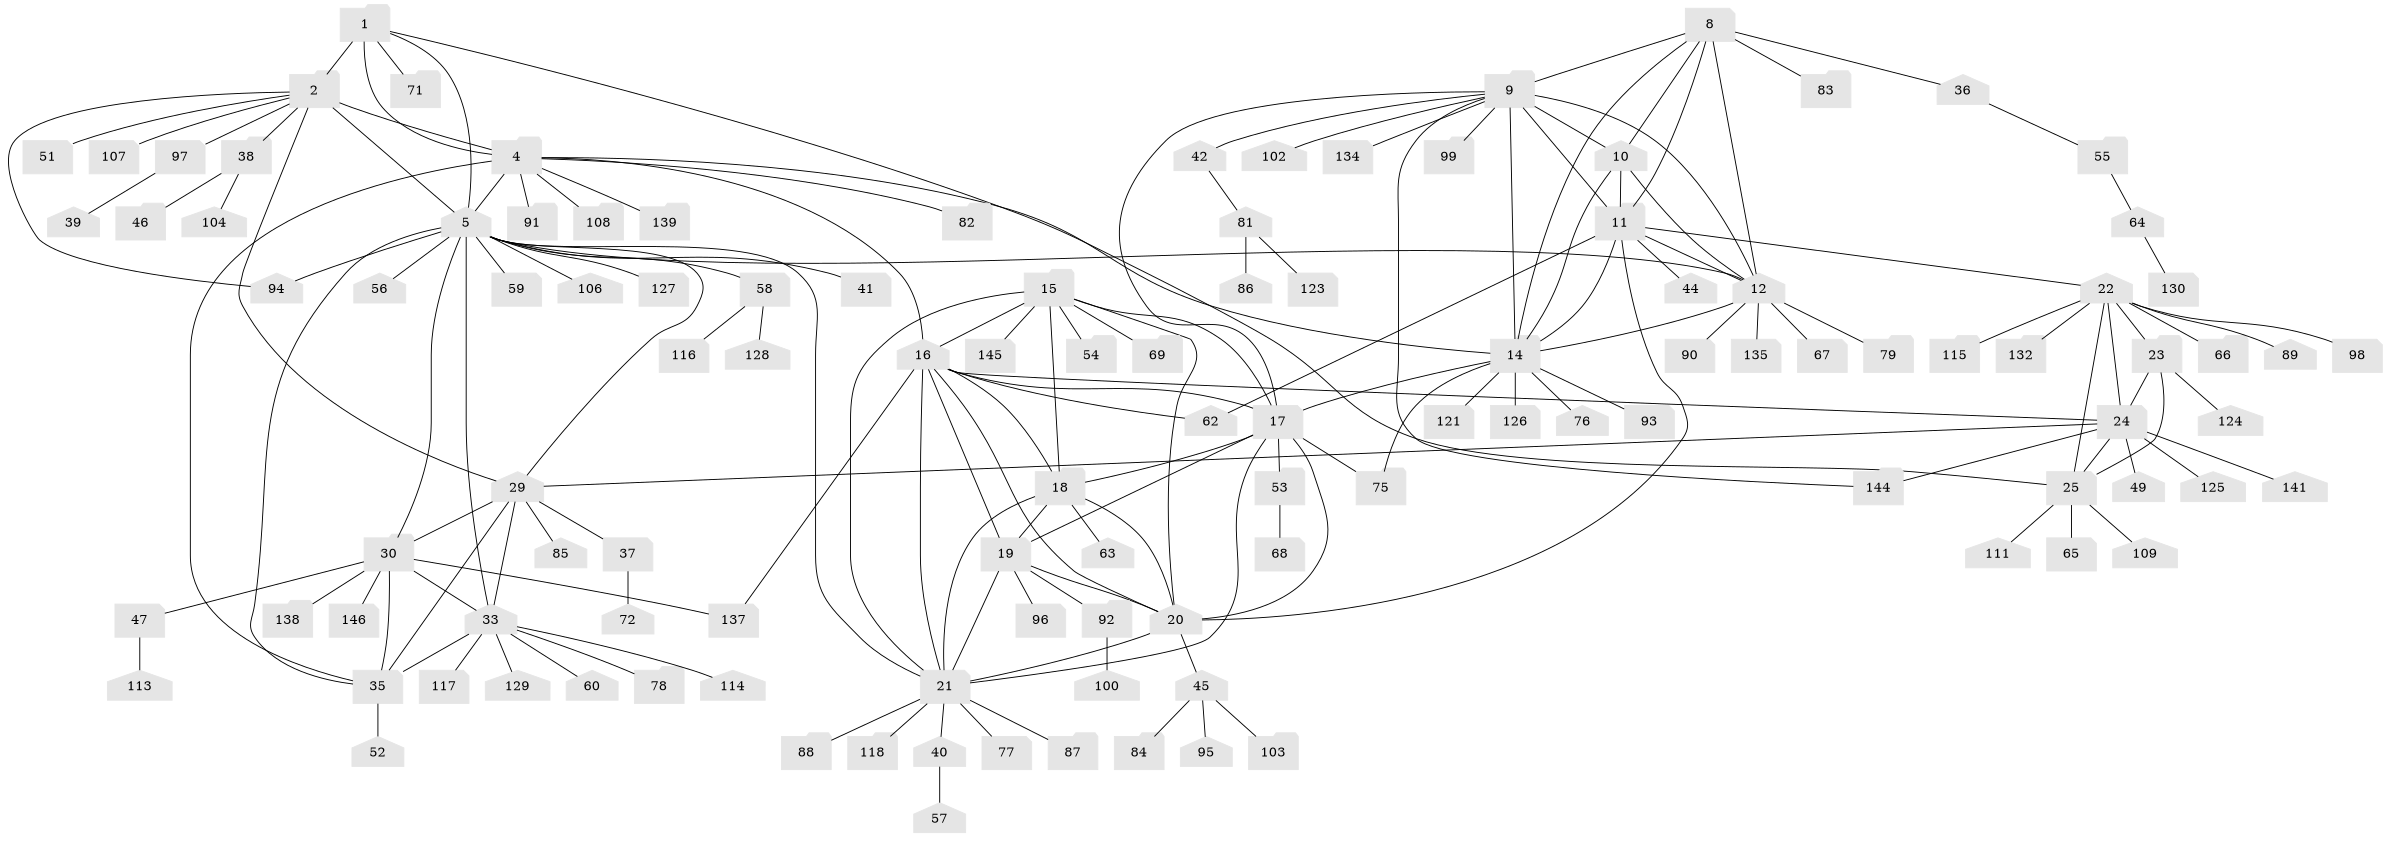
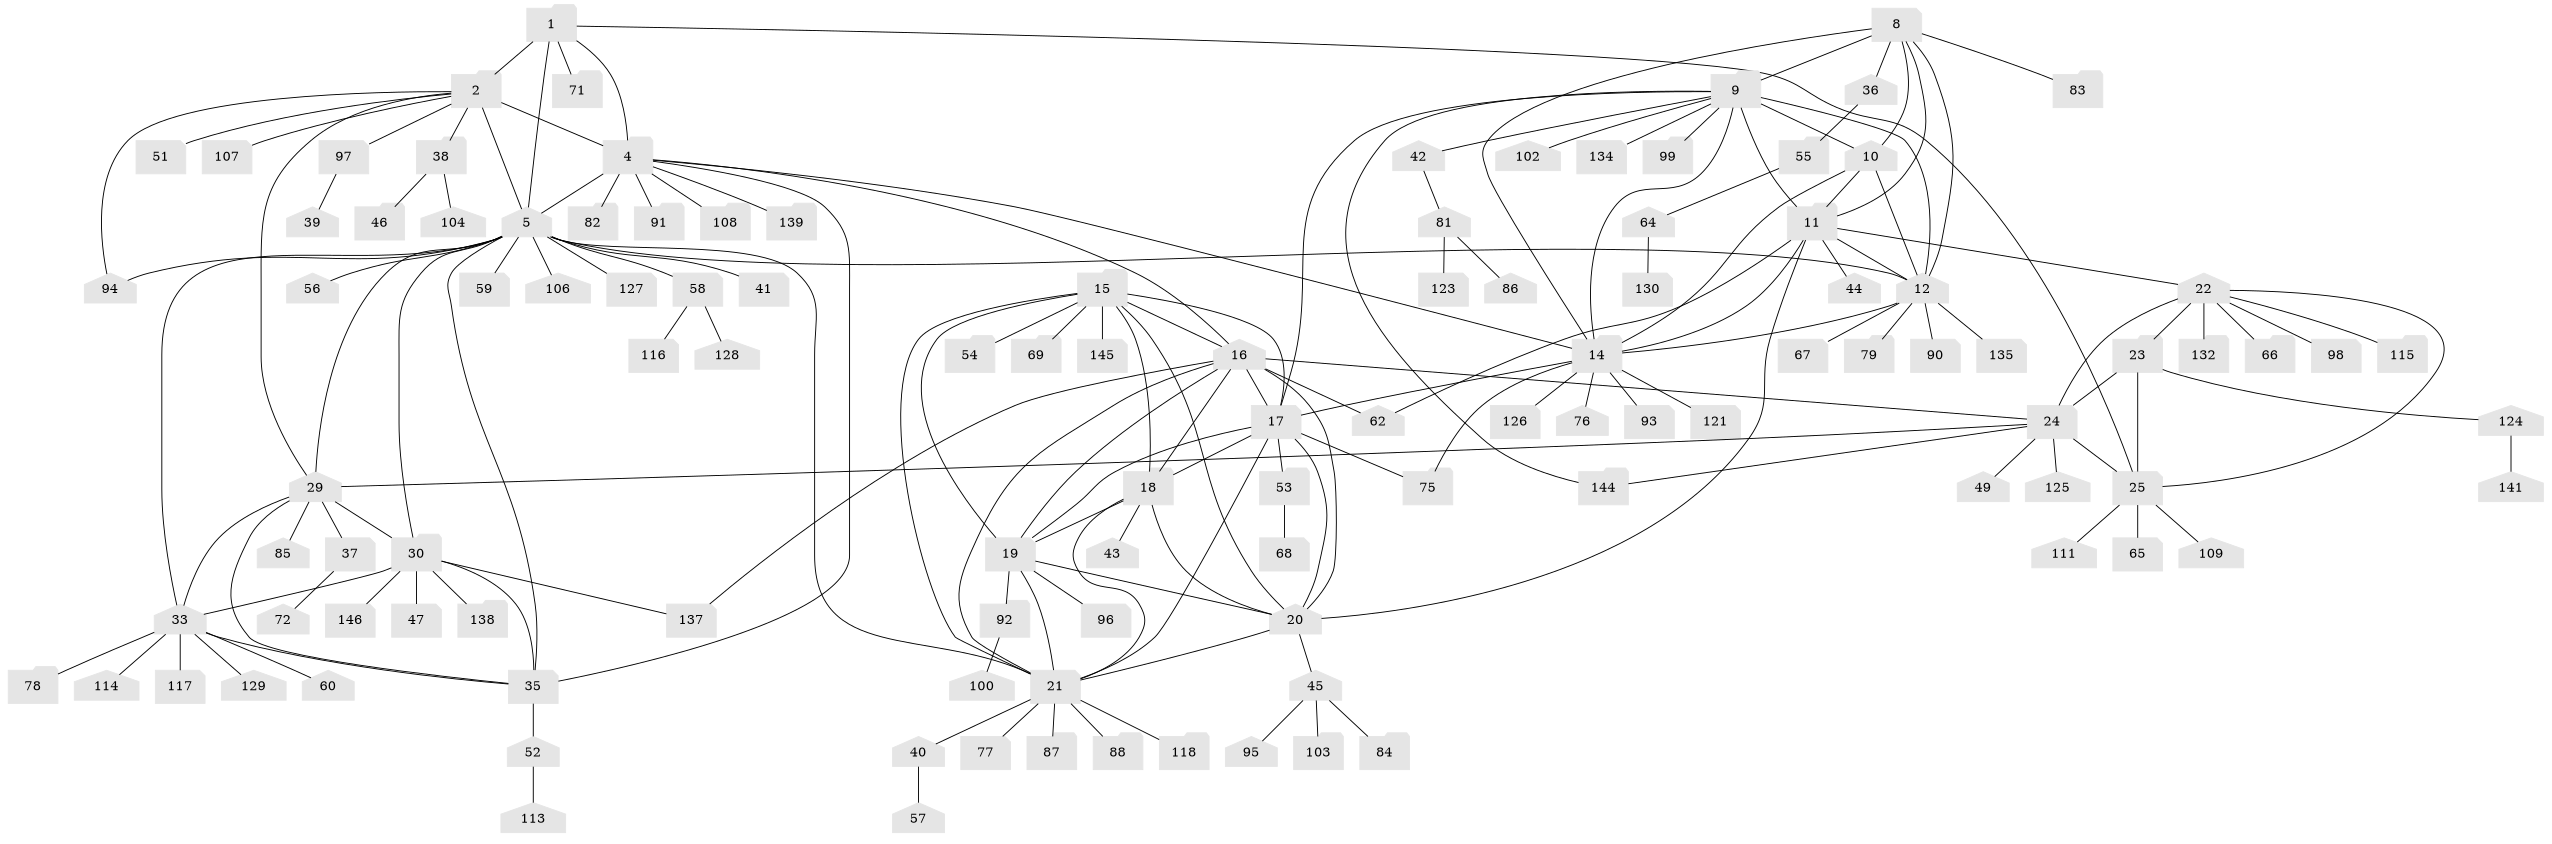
  graph {
    node [color=gray90 shape=house style=filled]
    1 [shape=folder super="+3"]
    2 [shape=folder super="+6"]
    4 [shape=folder super="+7"]
    5 [super="+31"]
    25 [shape=note super="+28"]
    71 [shape=folder]
    29 [super="+48"]
    38 [shape=folder]
    51 [shape=note]
    94
    97 [shape=note]
    107 [shape=note]
    14 [shape=folder super="+61"]
    16 [super="+142"]
    35 [shape=note super="+133"]
    82 [shape=folder]
    91 [shape=folder]
    108 [shape=folder]
    139 [shape=folder]
    12 [super="+70"]
    21 [shape=note super="+73"]
    30 [shape=folder super="+32"]
    33 [super="+34"]
    41 [shape=note super="+80"]
    56
    58 [shape=note]
    59 [shape=note super="+135"]
    106
    127 [shape=note]
    65 [shape=note]
    109
    111
    37 [shape=note]
    85
    46 [shape=folder]
    104
    39 [super="+105"]
    17 [shape=note super="+43"]
    75 [shape=folder]
    76
    93 [shape=note]
    121 [shape=note]
    126 [shape=note]
    20 [super="+119"]
    62
    18 [shape=folder super="+50"]
    19 [shape=note]
    24 [shape=note super="+27"]
    137 [shape=note]
    52
    67 [shape=note]
    79 [shape=folder]
    90 [shape=note]
    n54 [label=135 shape=note]
    40
    77 [shape=note]
    87 [shape=folder]
    88 [shape=folder]
    118 [shape=folder]
    47 [shape=note]
    138 [shape=folder]
    146 [shape=note]
    60
    78 [shape=folder]
    114
    117 [shape=note]
    129
    116 [shape=note]
    128
    9 [shape=folder super="+13"]
    10
    11 [shape=folder super="+112"]
    42
    99 [shape=folder super="+143"]
    102
    134 [shape=note]
    144 [shape=folder]
    8 [shape=note]
    36
    83 [shape=folder]
    22 [super="+26"]
    44
    55 [shape=folder]
    53 [shape=folder]
    81
    45 [super="+74"]
    23 [shape=folder super="+136"]
    66 [shape=folder]
-   89
    98 [shape=note]
    115 [shape=folder]
    132 [shape=folder]
    15 [shape=folder super="+110"]
    54 [shape=folder]
    69 [shape=folder]
    145 [shape=note]
-   63
+   63 [label=43]
    92 [shape=folder]
    96 [shape=note super="+101"]
    49
    125
    141
    68 [shape=note]
    100 [super="+122"]
    84 [shape=folder]
    95
    103 [shape=folder]
    57
    124
    72
    113
    64
    86
    123 [shape=note]
    130 [shape=note]
    1 -- 2 [weight=4]
    1 -- 4 [weight=4]
    1 -- 5 [weight=2]
    1 -- 25
    1 -- 71
    2 -- 4 [weight=4]
    2 -- 5 [weight=2]
    2 -- 29
    2 -- 38
    2 -- 51
    2 -- 94
    2 -- 97
    2 -- 107
    4 -- 5 [weight=2]
    4 -- 14
    4 -- 16
    4 -- 35
    4 -- 82
    4 -- 91
    4 -- 108
    4 -- 139
    5 -- 29
    5 -- 94
    5 -- 35
    5 -- 12
    5 -- 21
    5 -- 30 [weight=2]
    5 -- 33 [weight=2]
    5 -- 41
    5 -- 56
    5 -- 58
    5 -- 59
    5 -- 106
    5 -- 127
    25 -- 65
    25 -- 109
    25 -- 111
    29 -- 35
    29 -- 30 [weight=2]
    29 -- 33 [weight=2]
    29 -- 37
    29 -- 85
    38 -- 46
    38 -- 104
    97 -- 39
    14 -- 17
    14 -- 75
    14 -- 76
    14 -- 93
    14 -- 121
    14 -- 126
    16 -- 21
    16 -- 17
    16 -- 20
    16 -- 62
    16 -- 18
    16 -- 19
    16 -- 24
    16 -- 137
    35 -- 52
    12 -- 14
    12 -- 67
    12 -- 79
    12 -- 90
    12 -- n54
    21 -- 40
    21 -- 77
    21 -- 87
    21 -- 88
    21 -- 118
    30 -- 35 [weight=2]
    30 -- 33 [weight=4]
    30 -- 137
    30 -- 47
    30 -- 138
    30 -- 146
    33 -- 35 [weight=2]
    33 -- 60
    33 -- 78
    33 -- 114
    33 -- 117
    33 -- 129
    58 -- 116
    58 -- 128
    37 -- 72
    17 -- 21
    17 -- 75
    17 -- 20
    17 -- 18
    17 -- 19
    17 -- 53
    20 -- 21
    20 -- 45
    18 -- 21
    18 -- 20
    18 -- 19
    18 -- 63
    19 -- 21
    19 -- 20
    19 -- 92
    19 -- 96
    24 -- 25 [weight=4]
    24 -- 29
    24 -- 144
    24 -- 49
    24 -- 125
-   24 -- 141
-   47 -- 113
+   124 -- 141
+   52 -- 113
    40 -- 57
    9 -- 14 [weight=2]
    9 -- 12 [weight=2]
    9 -- 17
    9 -- 10 [weight=2]
    9 -- 11 [weight=2]
    9 -- 42
    9 -- 99
    9 -- 102
    9 -- 134
    9 -- 144
    10 -- 14
    10 -- 12
    10 -- 11
    11 -- 14
    11 -- 12
    11 -- 20
    11 -- 62
    11 -- 22
    11 -- 44
    42 -- 81
    8 -- 14
    8 -- 12
    8 -- 9 [weight=2]
    8 -- 10
    8 -- 11
    8 -- 36
    8 -- 83
    36 -- 55
    22 -- 25 [weight=4]
    22 -- 24 [weight=4]
    22 -- 23 [weight=2]
    22 -- 66
-   22 -- 89
    22 -- 98
    22 -- 115
    22 -- 132
    55 -- 64
    53 -- 68
    81 -- 86
    81 -- 123
    45 -- 84
    45 -- 95
    45 -- 103
    23 -- 25 [weight=2]
    23 -- 24 [weight=2]
    23 -- 124
    15 -- 16
    15 -- 21
    15 -- 17
    15 -- 20
    15 -- 18
+   15 -- 19
    15 -- 54
    15 -- 69
    15 -- 145
    92 -- 100
    64 -- 130
  }
